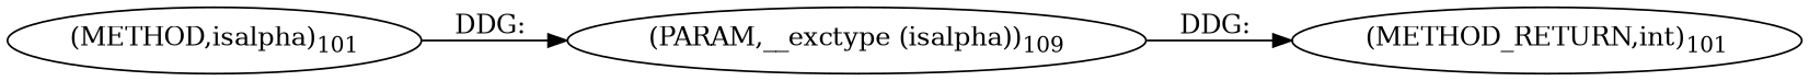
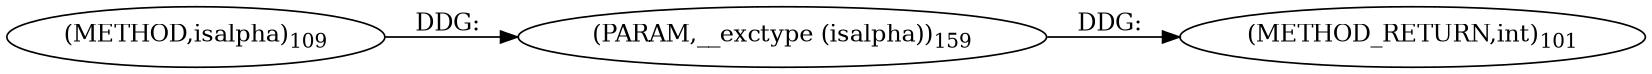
  digraph {
    rankdir=LR
-   n1 [label=<(METHOD,isalpha)<SUB>101</SUB>>]
-   n2 [label=<(PARAM,__exctype (isalpha))<SUB>109</SUB>>]
+   n1 [label=<(METHOD,isalpha)<SUB>109</SUB>>]
+   n2 [label=<(PARAM,__exctype (isalpha))<SUB>159</SUB>>]
    n3 [label=<(METHOD_RETURN,int)<SUB>101</SUB>>]
    n1 -> n2 [label="DDG: "]
    n2 -> n3 [label="DDG: "]
  }
